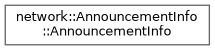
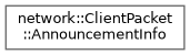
  digraph {
    rankdir=TB
-   n1 [color=grey40 fillcolor=white fontname=Helvetica fontsize=10 height=0.2 label="network::AnnouncementInfo\l::AnnouncementInfo" shape=box style=filled width=0.4]
+   n1 [color=grey40 fillcolor=white fontname=Helvetica fontsize=10 height=0.2 label="network::ClientPacket\l::AnnouncementInfo" shape=box style=filled width=0.4]
  }
